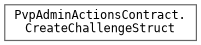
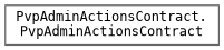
  digraph {
    rankdir=LR
    fontname="DejaVu Sans Mono"
-   n1 [color=grey40 fillcolor=white fontname="DejaVu Sans Mono" fontsize=10 height=0.2 label="PvpAdminActionsContract.\lCreateChallengeStruct" shape=box style=filled width=0.4]
+   n1 [color=grey40 fillcolor=white fontname="DejaVu Sans Mono" fontsize=10 height=0.2 label="PvpAdminActionsContract.\lPvpAdminActionsContract" shape=box style=filled width=0.4]
  }
